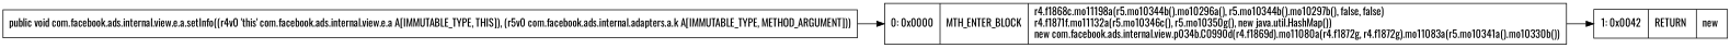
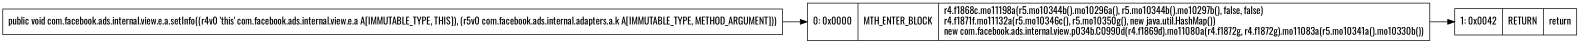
  digraph {
    rankdir=LR
    fontname=Oswald
    node [shape=record fontname=Oswald]
    edge [fontname=Oswald]
    n1 [label="{0\:\ 0x0000|MTH_ENTER_BLOCK\l|r4.f1868c.mo11198a(r5.mo10344b().mo10296a(), r5.mo10344b().mo10297b(), false, false)\lr4.f1871f.mo11132a(r5.mo10346c(), r5.mo10350g(), new java.util.HashMap())\lnew com.facebook.ads.internal.view.p034b.C0990d(r4.f1869d).mo11080a(r4.f1872g, r4.f1872g).mo11083a(r5.mo10341a().mo10330b())\l}"]
-   n2 [label="{1\:\ 0x0042|RETURN\l|new\l}"]
+   n2 [label="{1\:\ 0x0042|RETURN\l|return\l}"]
    n3 [label="{public void com.facebook.ads.internal.view.e.a.setInfo((r4v0 'this' com.facebook.ads.internal.view.e.a A[IMMUTABLE_TYPE, THIS]), (r5v0 com.facebook.ads.internal.adapters.a.k A[IMMUTABLE_TYPE, METHOD_ARGUMENT])) }"]
    n1 -> n2
    n3 -> n1
  }
